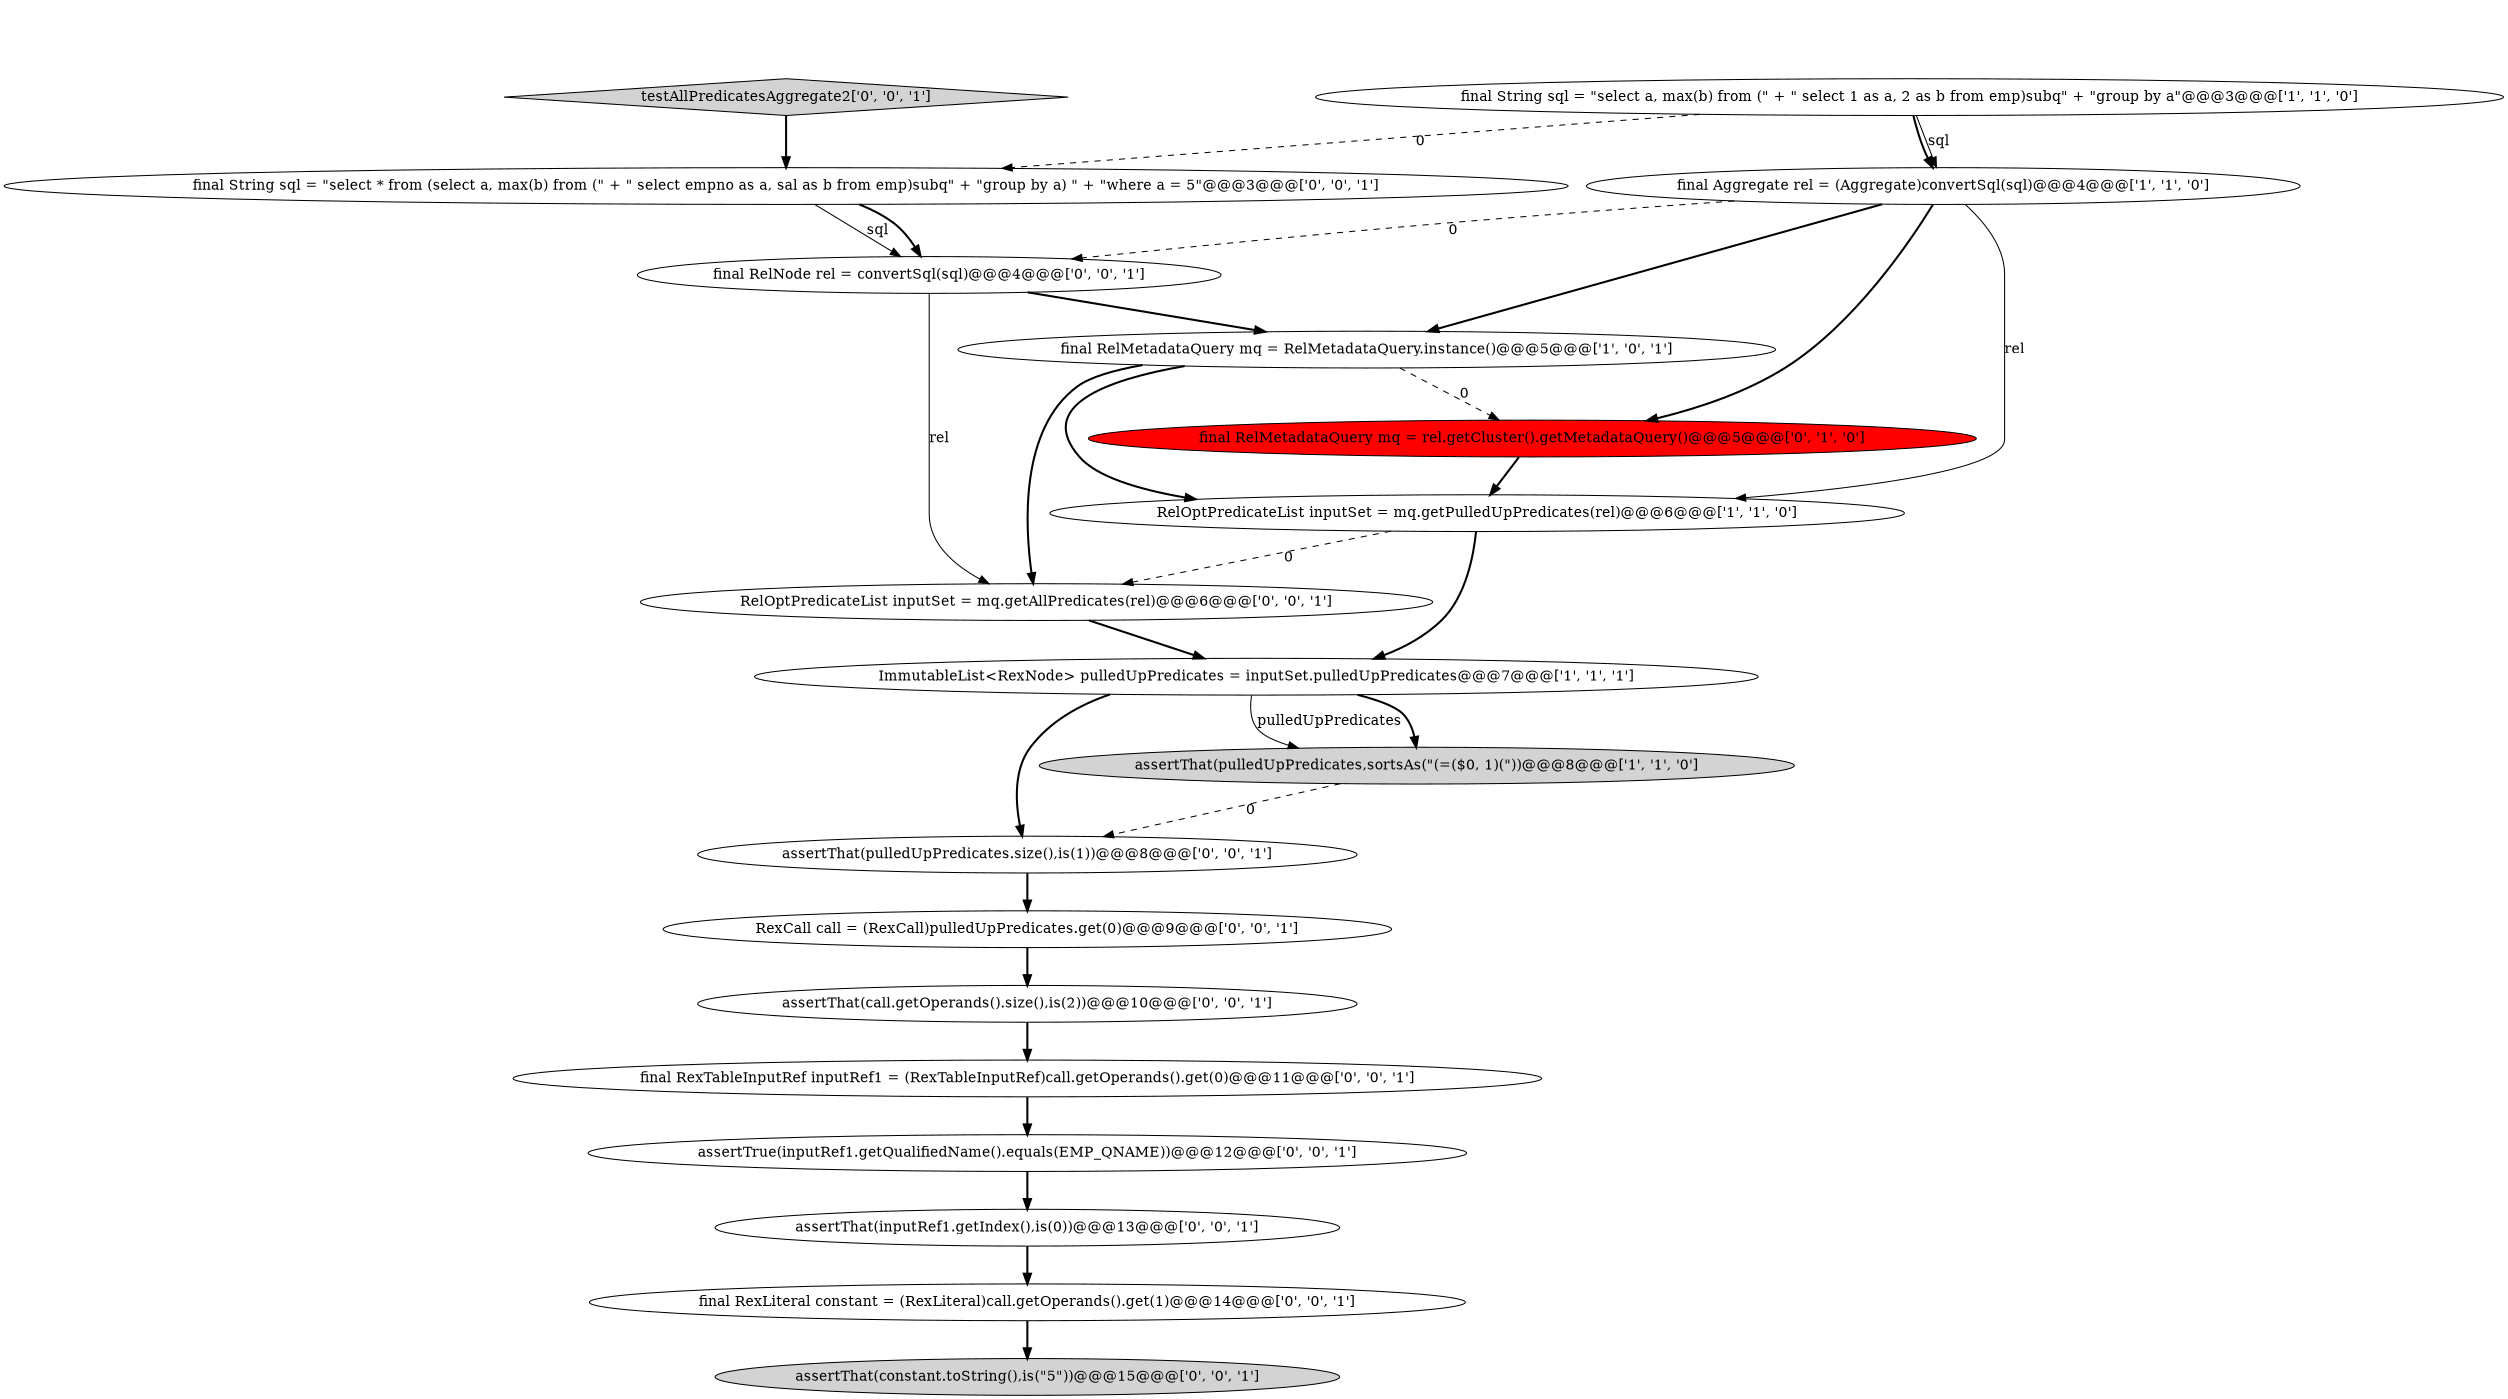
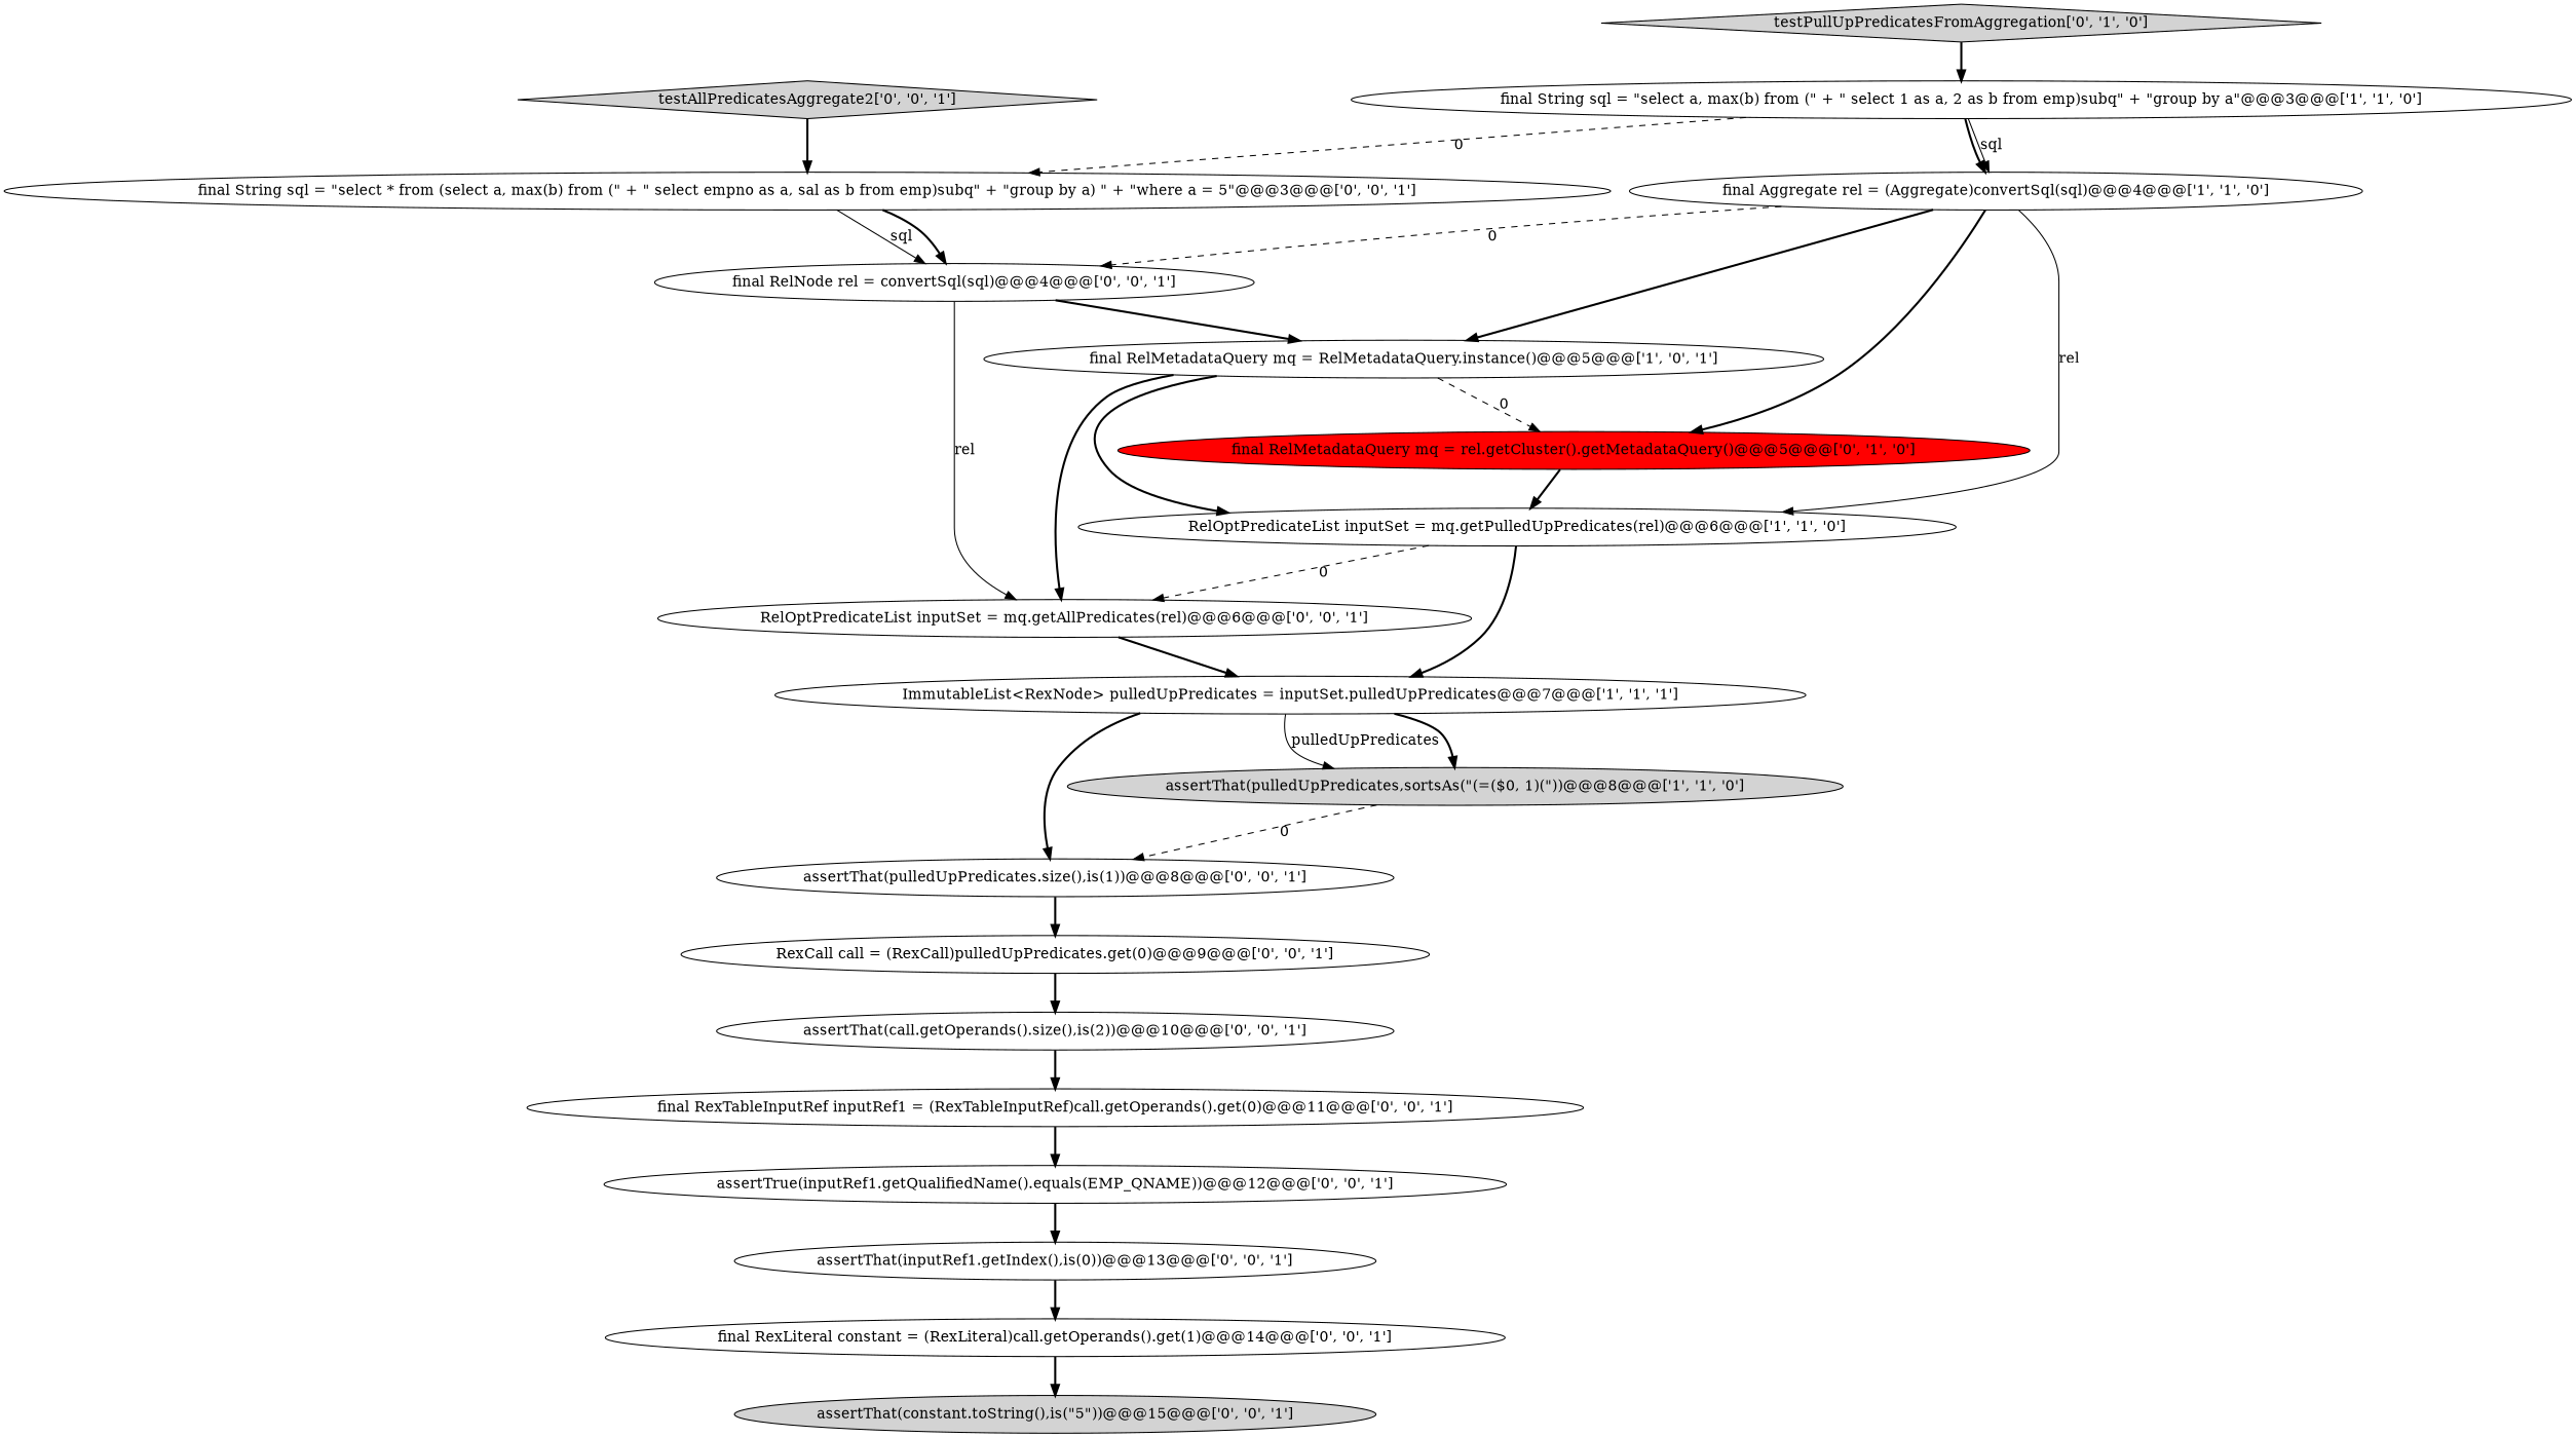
  digraph {
    node [fillcolor=white shape=ellipse style=filled]
    edge [style=bold]
    n1 [label="final RelNode rel = convertSql(sql)@@@4@@@['0', '0', '1']"]
    n2 [label="final RelMetadataQuery mq = RelMetadataQuery.instance()@@@5@@@['1', '0', '1']"]
    n3 [label="RelOptPredicateList inputSet = mq.getAllPredicates(rel)@@@6@@@['0', '0', '1']"]
    n4 [label="RelOptPredicateList inputSet = mq.getPulledUpPredicates(rel)@@@6@@@['1', '1', '0']"]
    n5 [fillcolor=red label="final RelMetadataQuery mq = rel.getCluster().getMetadataQuery()@@@5@@@['0', '1', '0']"]
    n6 [label="ImmutableList<RexNode> pulledUpPredicates = inputSet.pulledUpPredicates@@@7@@@['1', '1', '1']"]
    n7 [label="final String sql = \"select * from (select a, max(b) from (\" + \" select empno as a, sal as b from emp)subq\" + \"group by a) \" + \"where a = 5\"@@@3@@@['0', '0', '1']"]
    n8 [fillcolor=lightgray label="assertThat(pulledUpPredicates,sortsAs(\"(=($0, 1)(\"))@@@8@@@['1', '1', '0']"]
    n9 [label="assertThat(pulledUpPredicates.size(),is(1))@@@8@@@['0', '0', '1']"]
    n10 [label="RexCall call = (RexCall)pulledUpPredicates.get(0)@@@9@@@['0', '0', '1']"]
    n11 [label="final Aggregate rel = (Aggregate)convertSql(sql)@@@4@@@['1', '1', '0']"]
    n12 [label="assertThat(call.getOperands().size(),is(2))@@@10@@@['0', '0', '1']"]
    n13 [label="final RexTableInputRef inputRef1 = (RexTableInputRef)call.getOperands().get(0)@@@11@@@['0', '0', '1']"]
    n14 [label="assertTrue(inputRef1.getQualifiedName().equals(EMP_QNAME))@@@12@@@['0', '0', '1']"]
    n15 [label="assertThat(inputRef1.getIndex(),is(0))@@@13@@@['0', '0', '1']"]
    n16 [label="final RexLiteral constant = (RexLiteral)call.getOperands().get(1)@@@14@@@['0', '0', '1']"]
+   n17 [fillcolor=lightgray label="testPullUpPredicatesFromAggregation['0', '1', '0']" shape=diamond]
    n18 [label="final String sql = \"select a, max(b) from (\" + \" select 1 as a, 2 as b from emp)subq\" + \"group by a\"@@@3@@@['1', '1', '0']"]
    n19 [fillcolor=lightgray label="assertThat(constant.toString(),is(\"5\"))@@@15@@@['0', '0', '1']"]
    n20 [fillcolor=lightgray label="testAllPredicatesAggregate2['0', '0', '1']" shape=diamond]
    n1 -> n2
    n1 -> n3 [label=rel style=solid]
    n2 -> n3
    n2 -> n4
    n2 -> n5 [label=0 style=dashed]
    n3 -> n6
    n4 -> n3 [label=0 style=dashed]
    n4 -> n6
    n5 -> n4
    n6 -> n8 [label=pulledUpPredicates style=solid]
    n6 -> n8
    n6 -> n9
    n7 -> n1 [label=sql style=solid]
    n7 -> n1
    n8 -> n9 [label=0 style=dashed]
    n9 -> n10
    n10 -> n12
    n11 -> n1 [label=0 style=dashed]
    n11 -> n2
    n11 -> n4 [label=rel style=solid]
    n11 -> n5
    n12 -> n13
    n13 -> n14
    n14 -> n15
    n15 -> n16
    n16 -> n19
+   n17 -> n18
    n18 -> n7 [label=0 style=dashed]
    n18 -> n11
    n18 -> n11 [label=sql style=solid]
    n20 -> n7
  }
